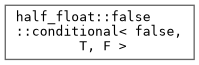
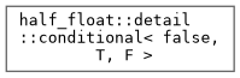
  digraph {
    rankdir=LR
    fontname="DejaVu Sans Mono"
-   n1 [color=grey40 fillcolor=white fontname="DejaVu Sans Mono" fontsize=10 height=0.2 label="half_float::false\l::conditional\< false,\l T, F \>" shape=box style=filled width=0.4]
+   n1 [color=grey40 fillcolor=white fontname="DejaVu Sans Mono" fontsize=10 height=0.2 label="half_float::detail\l::conditional\< false,\l T, F \>" shape=box style=filled width=0.4]
  }
